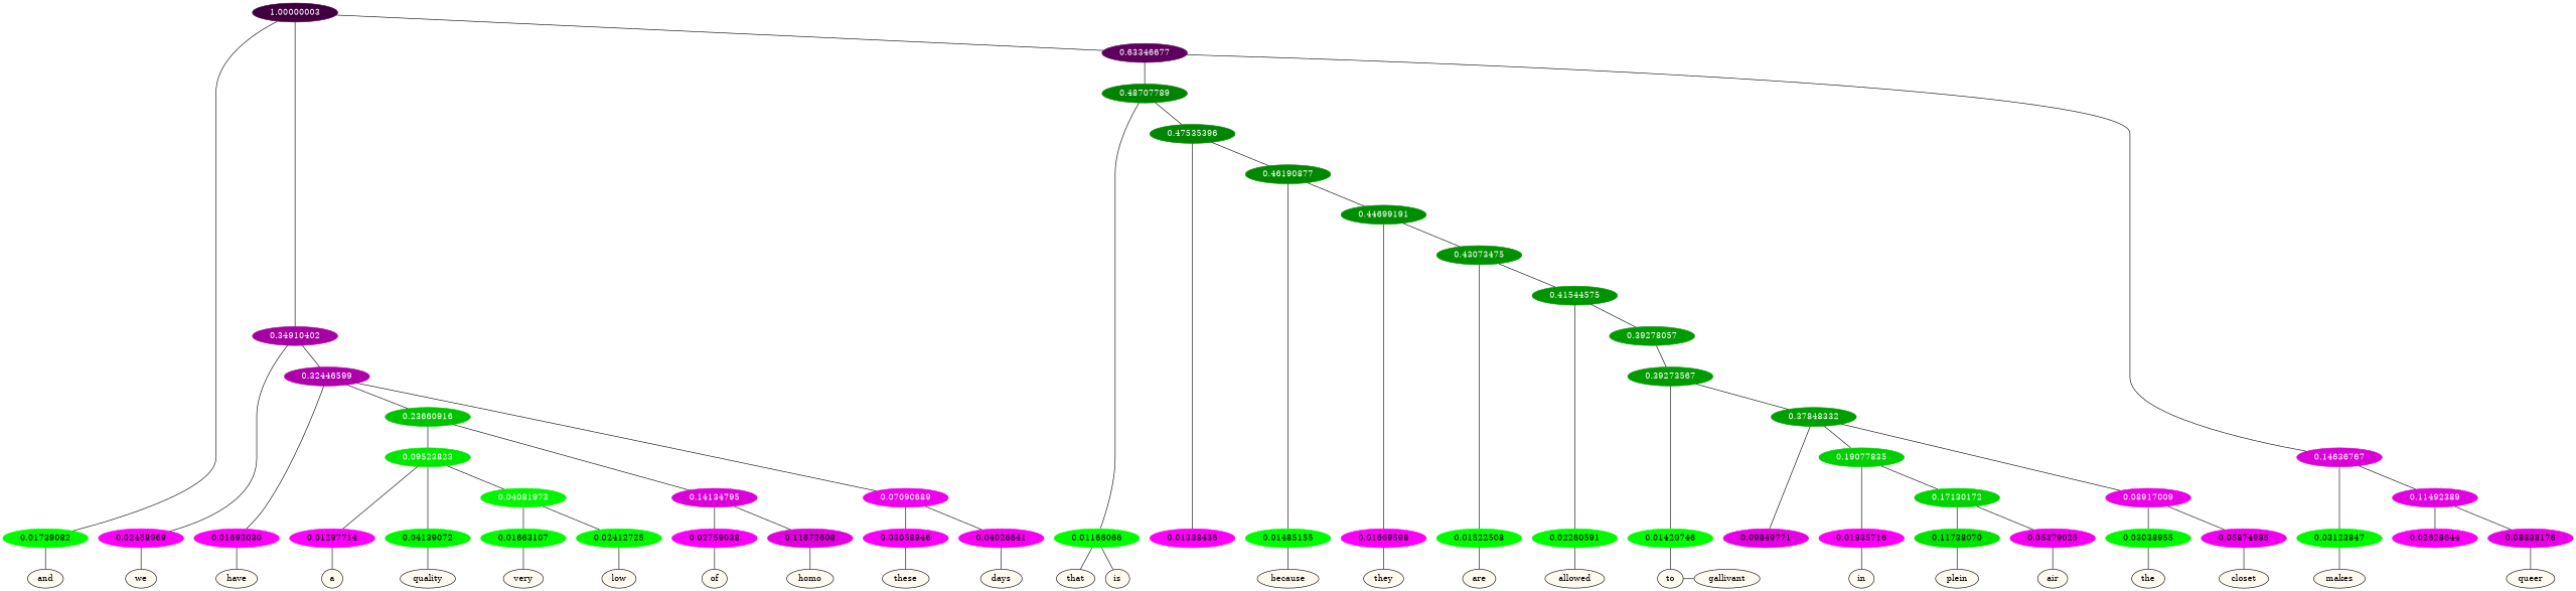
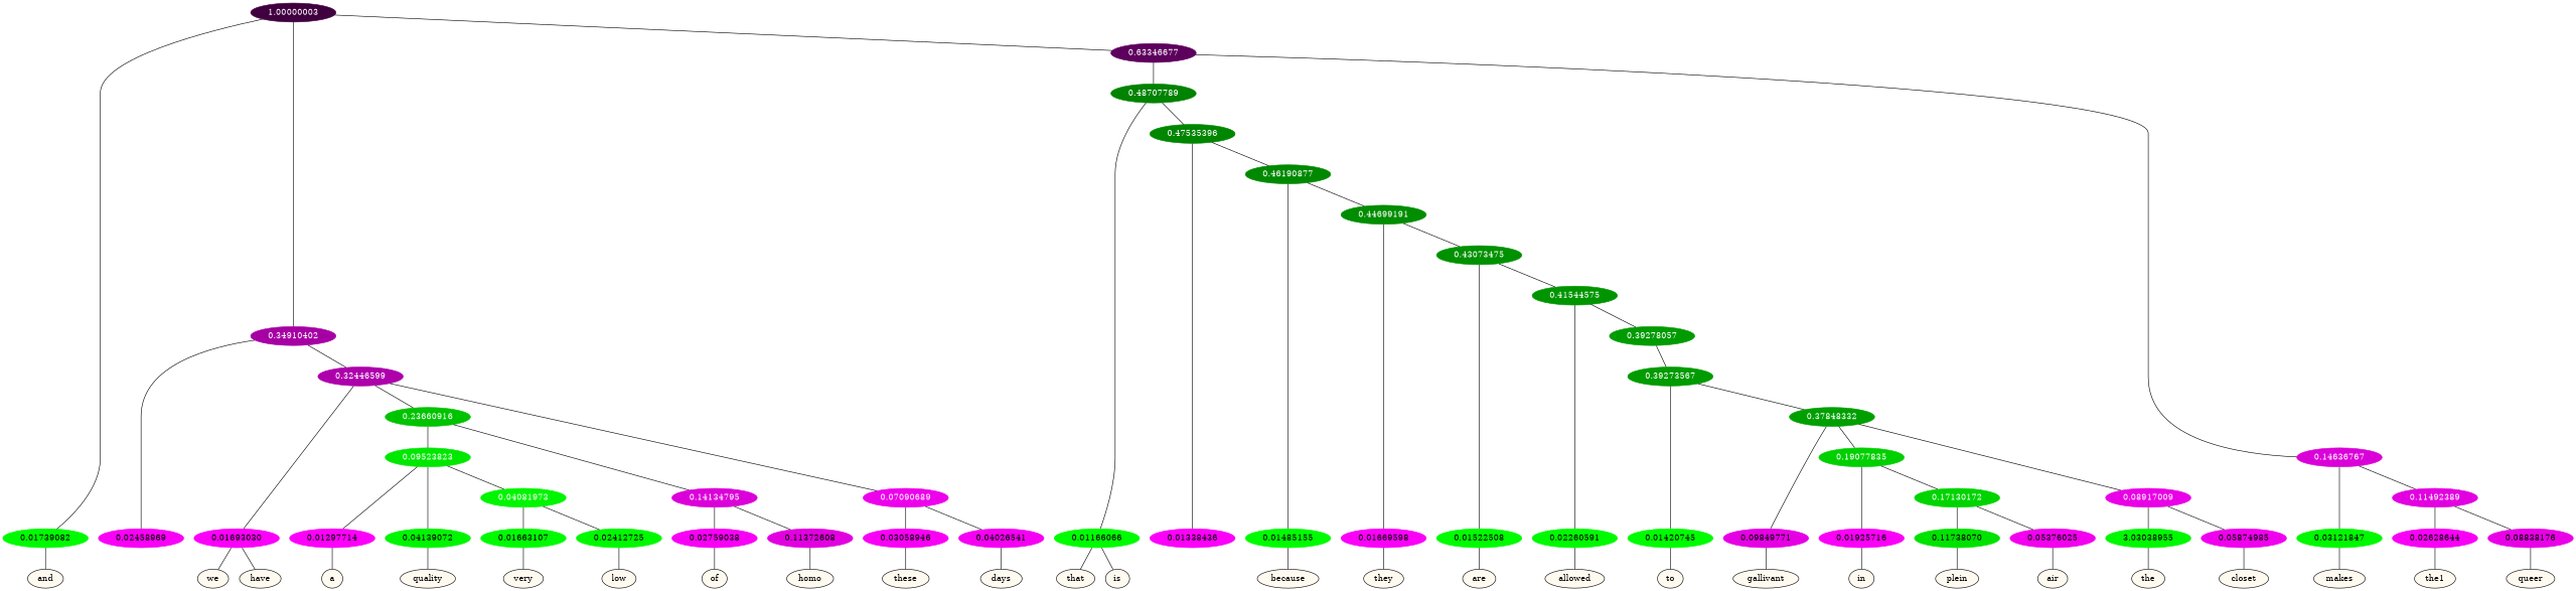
  graph {
    node [color=black format=png nodesep=0.001 ordering=out overlap_scaling=0.01 ranksep=0.001 style=filled]
    n1 [fillcolor=floralwhite height=0.15 label=we style="filled,solid" width=0.15]
    n2 [fillcolor=floralwhite height=0.15 label=have style="filled,solid" width=0.15]
    n3 [fillcolor=floralwhite height=0.15 label=a style="filled,solid" width=0.15]
    n4 [fillcolor=floralwhite height=0.15 label=very style="filled,solid" width=0.15]
    n5 [fillcolor=floralwhite height=0.15 label=low style="filled,solid" width=0.15]
    n6 [fillcolor=floralwhite height=0.15 label=quality style="filled,solid" width=0.15]
    n7 [fillcolor=floralwhite height=0.15 label=of style="filled,solid" width=0.15]
    n8 [fillcolor=floralwhite height=0.15 label=homo style="filled,solid" width=0.15]
    n9 [fillcolor=floralwhite height=0.15 label=these style="filled,solid" width=0.15]
    n10 [fillcolor=floralwhite height=0.15 label=days style="filled,solid" width=0.15]
    n11 [fillcolor=floralwhite height=0.15 label=and style="filled,solid" width=0.15]
    n12 [fillcolor=floralwhite height=0.15 label=that style="filled,solid" width=0.15]
    n13 [fillcolor=floralwhite height=0.15 label=is style="filled,solid" width=0.15]
    n14 [fillcolor=floralwhite height=0.15 label=because style="filled,solid" width=0.15]
    n15 [fillcolor=floralwhite height=0.15 label=they style="filled,solid" width=0.15]
    n16 [fillcolor=floralwhite height=0.15 label=are style="filled,solid" width=0.15]
    n17 [fillcolor=floralwhite height=0.15 label=allowed style="filled,solid" width=0.15]
    n18 [fillcolor=floralwhite height=0.15 label=to style="filled,solid" width=0.15]
    n19 [fillcolor=floralwhite height=0.15 label=gallivant style="filled,solid" width=0.15]
    n20 [fillcolor=floralwhite height=0.15 label=in style="filled,solid" width=0.15]
    n21 [fillcolor=floralwhite height=0.15 label=plein style="filled,solid" width=0.15]
    n22 [fillcolor=floralwhite height=0.15 label=air style="filled,solid" width=0.15]
    n23 [fillcolor=floralwhite height=0.15 label=the style="filled,solid" width=0.15]
    n24 [fillcolor=floralwhite height=0.15 label=closet style="filled,solid" width=0.15]
    n25 [fillcolor=floralwhite height=0.15 label=makes style="filled,solid" width=0.15]
+   n26 [fillcolor=floralwhite height=0.15 label=the1 style="filled,solid" width=0.15]
    n27 [fillcolor=floralwhite height=0.15 label=queer style="filled,solid" width=0.15]
    n28 [color="0.835 1.000 0.975" fontcolor=black height=0.15 label=0.02458969 width=0.15]
    n29 [color="0.835 1.000 0.983" fontcolor=black height=0.15 label=0.01693030 width=0.15]
    n30 [color="0.835 1.000 0.987" fontcolor=black height=0.15 label=0.01297714 width=0.15]
    n31 [color="0.334 1.000 0.983" fontcolor=black height=0.15 label=0.01663107 width=0.15]
    n32 [color="0.334 1.000 0.976" fontcolor=black height=0.15 label=0.02412725 width=0.15]
    n33 [color="0.334 1.000 0.959" fontcolor=black height=0.15 label=0.04139072 width=0.15]
    n34 [color="0.835 1.000 0.972" fontcolor=black height=0.15 label=0.02759038 width=0.15]
-   n35 [color="0.835 1.000 0.886" fontcolor=black height=0.15 label=0.11672608 width=0.15]
+   n35 [color="0.835 1.000 0.886" fontcolor=black height=0.15 label=0.11372608 width=0.15]
    n36 [color="0.835 1.000 0.969" fontcolor=black height=0.15 label=0.03058946 width=0.15]
-   n37 [color="0.835 1.000 0.960" fontcolor=black height=0.15 label=0.04026641 width=0.15]
+   n37 [color="0.835 1.000 0.960" fontcolor=black height=0.15 label=0.04026541 width=0.15]
    n38 [color="0.334 1.000 0.983" fontcolor=black height=0.15 label=0.01739082 width=0.15]
    n39 [color="0.334 1.000 0.988" fontcolor=black height=0.15 label=0.01166066 width=0.15]
    n40 [color="0.835 1.000 0.987" fontcolor=black height=0.15 label=0.01338436 width=0.15]
    n41 [color="0.334 1.000 0.985" fontcolor=black height=0.15 label=0.01485155 width=0.15]
    n42 [color="0.835 1.000 0.984" fontcolor=black height=0.15 label=0.01669598 width=0.15]
    n43 [color="0.334 1.000 0.985" fontcolor=black height=0.15 label=0.01522508 width=0.15]
    n44 [color="0.334 1.000 0.977" fontcolor=black height=0.15 label=0.02260591 width=0.15]
-   n45 [color="0.334 1.000 0.986" fontcolor=black height=0.15 label=0.01420746 width=0.15]
+   n45 [color="0.334 1.000 0.986" fontcolor=black height=0.15 label=0.01420745 width=0.15]
    n46 [color="0.835 1.000 0.902" fontcolor=black height=0.15 label=0.09849771 width=0.15]
-   n47 [color="0.835 1.000 0.981" fontcolor=black height=0.15 label=0.01935716 width=0.15]
+   n47 [color="0.835 1.000 0.981" fontcolor=black height=0.15 label=0.01925716 width=0.15]
    n48 [color="0.334 1.000 0.883" fontcolor=black height=0.15 label=0.11738070 width=0.15]
-   n49 [color="0.835 1.000 0.946" fontcolor=black height=0.15 label=0.05379025 width=0.15]
-   n50 [color="0.334 1.000 0.970" fontcolor=black height=0.15 label=0.03038955 width=0.15]
+   n49 [color="0.835 1.000 0.946" fontcolor=black height=0.15 label=0.05376025 width=0.15]
+   n50 [color="0.334 1.000 0.970" fontcolor=black height=0.15 label=3.03038955 width=0.15]
    n51 [color="0.835 1.000 0.941" fontcolor=black height=0.15 label=0.05874985 width=0.15]
-   n52 [color="0.334 1.000 0.969" fontcolor=black height=0.15 label=0.03123847 width=0.15]
+   n52 [color="0.334 1.000 0.969" fontcolor=black height=0.15 label=0.03121847 width=0.15]
    n53 [color="0.835 1.000 0.974" fontcolor=black height=0.15 label=0.02628644 width=0.15]
    n54 [color="0.835 1.000 0.912" fontcolor=black height=0.15 label=0.08838176 width=0.15]
    n55 [color="0.835 1.000 0.250" fontcolor=grey99 height=0.15 label=1.00000003 width=0.15]
    n56 [color="0.835 1.000 0.651" fontcolor=grey99 height=0.15 label=0.34910402 width=0.15]
    n57 [color="0.835 1.000 0.367" fontcolor=grey99 height=0.15 label=0.63346677 width=0.15]
    n58 [color="0.835 1.000 0.676" fontcolor=grey99 height=0.15 label=0.32446599 width=0.15]
    n59 [color="0.334 1.000 0.513" fontcolor=grey99 height=0.15 label=0.48707789 width=0.15]
    n60 [color="0.835 1.000 0.854" fontcolor=grey99 height=0.15 label=0.14636767 width=0.15]
    n61 [color="0.334 1.000 0.763" fontcolor=grey99 height=0.15 label=0.23660916 width=0.15]
    n62 [color="0.835 1.000 0.929" fontcolor=grey99 height=0.15 label=0.07090689 width=0.15]
    n63 [color="0.334 1.000 0.525" fontcolor=grey99 height=0.15 label=0.47535396 width=0.15]
    n64 [color="0.835 1.000 0.885" fontcolor=grey99 height=0.15 label=0.11492389 width=0.15]
    n65 [color="0.334 1.000 0.905" fontcolor=grey99 height=0.15 label=0.09523823 width=0.15]
    n66 [color="0.835 1.000 0.859" fontcolor=grey99 height=0.15 label=0.14134795 width=0.15]
    n67 [color="0.334 1.000 0.538" fontcolor=grey99 height=0.15 label=0.46190877 width=0.15]
    n68 [color="0.334 1.000 0.959" fontcolor=grey99 height=0.15 label=0.04081973 width=0.15]
    n69 [color="0.334 1.000 0.553" fontcolor=grey99 height=0.15 label=0.44699191 width=0.15]
    n70 [color="0.334 1.000 0.569" fontcolor=grey99 height=0.15 label=0.43073475 width=0.15]
    n71 [color="0.334 1.000 0.585" fontcolor=grey99 height=0.15 label=0.41544575 width=0.15]
    n72 [color="0.334 1.000 0.607" fontcolor=grey99 height=0.15 label=0.39278057 width=0.15]
    n73 [color="0.334 1.000 0.607" fontcolor=grey99 height=0.15 label=0.39273567 width=0.15]
    n74 [color="0.334 1.000 0.622" fontcolor=grey99 height=0.15 label=0.37848332 width=0.15]
    n75 [color="0.334 1.000 0.809" fontcolor=grey99 height=0.15 label=0.19077835 width=0.15]
    n76 [color="0.835 1.000 0.911" fontcolor=grey99 height=0.15 label=0.08917009 width=0.15]
    n77 [color="0.334 1.000 0.829" fontcolor=grey99 height=0.15 label=0.17130172 width=0.15]
    subgraph sub_1 {
      rank=same
      n1
      n2
      n3
      n4
      n5
      n6
      n7
      n8
      n9
      n10
      n11
      n12
      n13
      n14
      n15
      n16
      n17
      n18
      n19
      n20
      n21
      n22
      n23
      n24
      n25
+     n26
      n27
    }
    subgraph sub_2 {
      rank=same
      n28
      n29
      n30
      n31
      n32
      n33
      n34
      n35
      n36
      n37
      n38
      n39
      n40
      n41
      n42
      n43
      n44
      n45
      n46
      n47
      n48
      n49
      n50
      n51
      n52
      n53
      n54
    }
-   n28 -- n1
+   n29 -- n1
    n29 -- n2
    n30 -- n3
    n31 -- n4
    n32 -- n5
    n33 -- n6
    n34 -- n7
    n35 -- n8
    n36 -- n9
    n37 -- n10
    n38 -- n11
    n39 -- n12
    n39 -- n13
    n41 -- n14
    n42 -- n15
    n43 -- n16
    n44 -- n17
    n45 -- n18
-   n18 -- n19
+   n46 -- n19
    n47 -- n20
    n48 -- n21
    n49 -- n22
    n50 -- n23
    n51 -- n24
    n52 -- n25
+   n53 -- n26
    n54 -- n27
    n55 -- n38
    n55 -- n56
    n55 -- n57
    n56 -- n28
    n56 -- n58
    n57 -- n59
    n57 -- n60
    n58 -- n29
    n58 -- n61
    n58 -- n62
    n59 -- n39
    n59 -- n63
    n60 -- n52
    n60 -- n64
    n61 -- n65
    n61 -- n66
    n62 -- n36
    n62 -- n37
    n63 -- n40
    n63 -- n67
    n64 -- n53
    n64 -- n54
    n65 -- n30
    n65 -- n33
    n65 -- n68
    n66 -- n34
    n66 -- n35
    n67 -- n41
    n67 -- n69
    n68 -- n31
    n68 -- n32
    n69 -- n42
    n69 -- n70
    n70 -- n43
    n70 -- n71
    n71 -- n44
    n71 -- n72
    n72 -- n73
    n73 -- n45
    n73 -- n74
    n74 -- n46
    n74 -- n75
    n74 -- n76
    n75 -- n47
    n75 -- n77
    n76 -- n50
    n76 -- n51
    n77 -- n48
    n77 -- n49
  }
